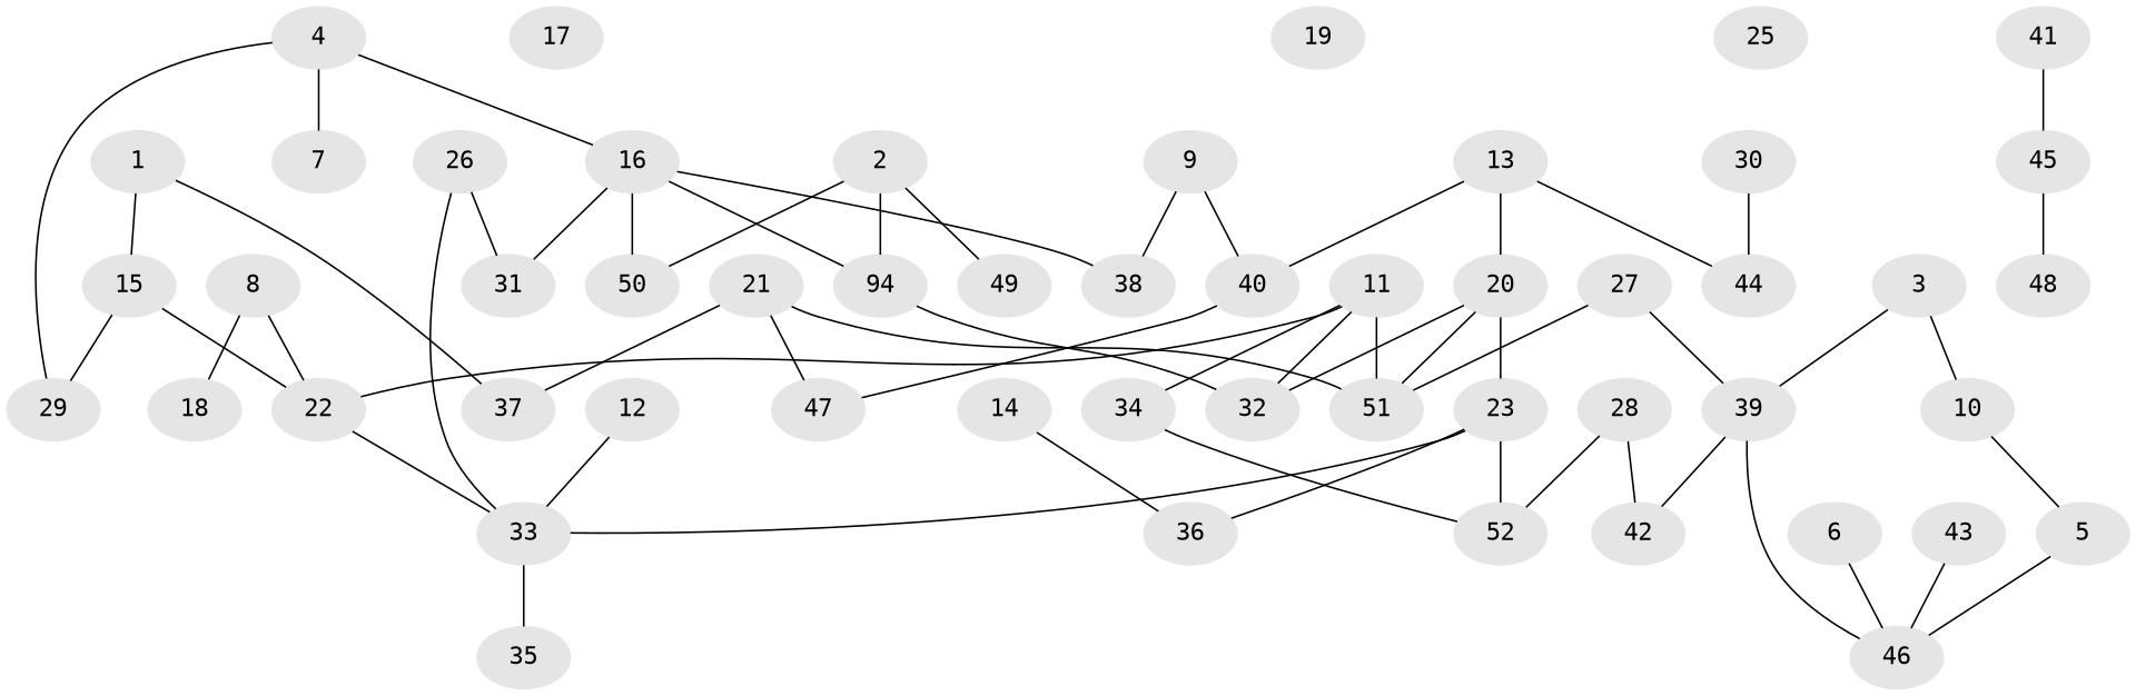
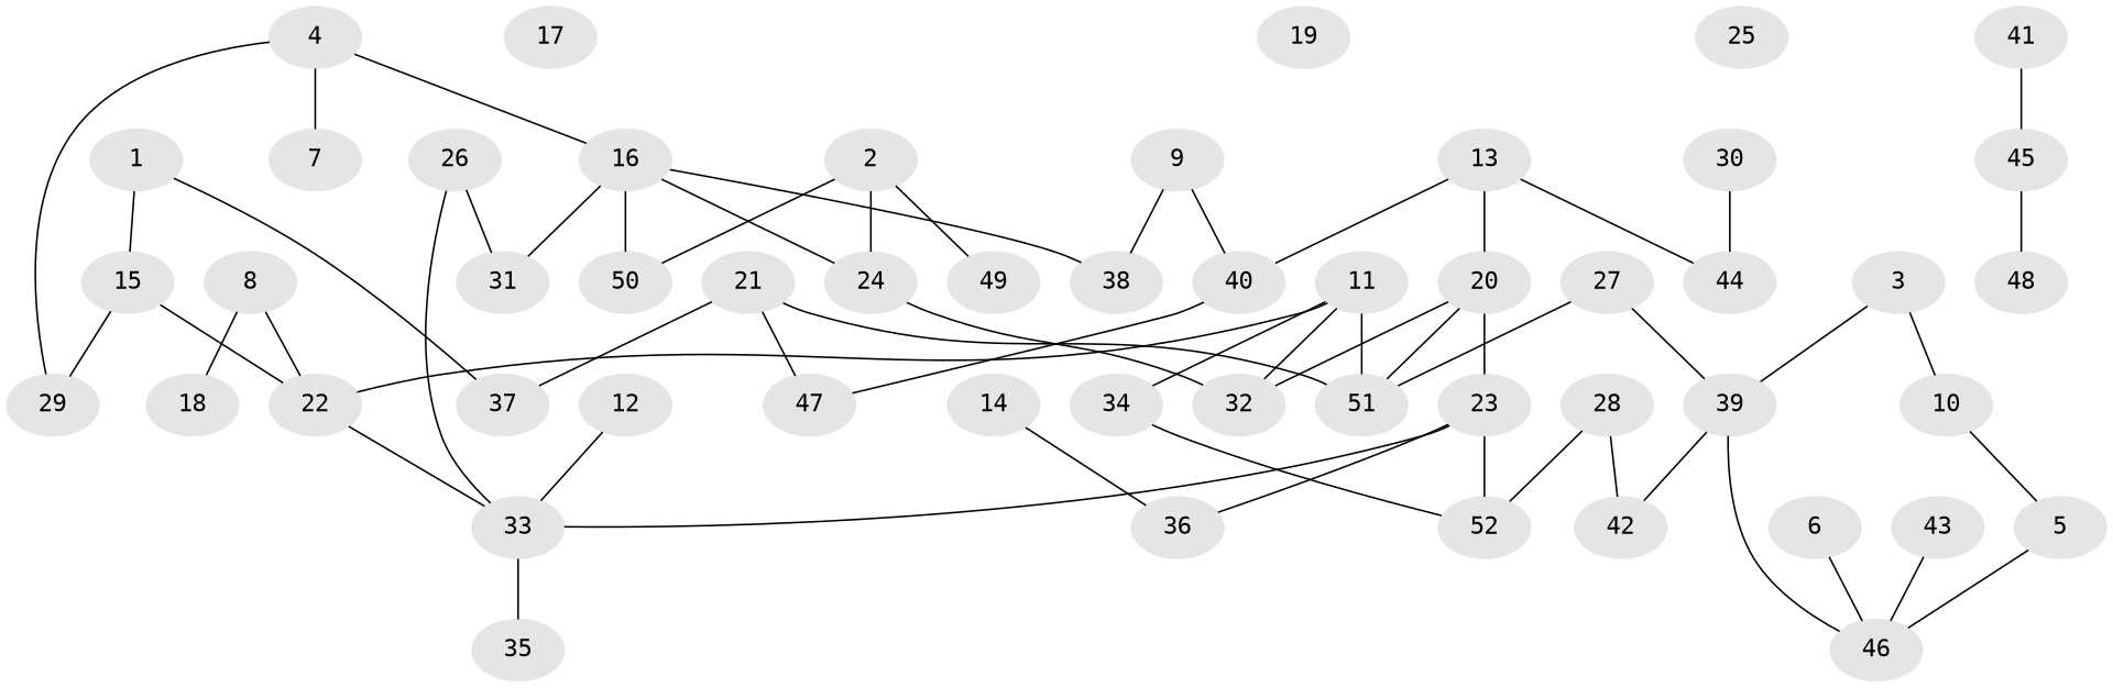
  graph {
    fontname="DejaVu Sans Mono"
    node [color=gray90 fontname="DejaVu Sans Mono" style=filled]
    edge [fontname="DejaVu Sans Mono"]
    1
    15
    37
    29
    22
    2
-   24 [label=94]
+   24
    49
    50
    32
    3
    10
    39
    5
    46
    42
    4
    7
    16
    38
    31
    6
    8
    18
    33
    9
    40
    47
    11
    34
    51
    52
    12
    35
    13
    20
    44
    23
    14
    36
    17
    19
    21
    25
    26
    27
    28
    30
    41
    45
    48
    43
    1 -- 15
    1 -- 37
    15 -- 29
    15 -- 22
    22 -- 33
    2 -- 24
    2 -- 49
    2 -- 50
    24 -- 32
    3 -- 10
    3 -- 39
    10 -- 5
    39 -- 46
    39 -- 42
    5 -- 46
    4 -- 29
    4 -- 7
    4 -- 16
    16 -- 24
    16 -- 50
    16 -- 38
    16 -- 31
    6 -- 46
    8 -- 22
    8 -- 18
    33 -- 35
    9 -- 38
    9 -- 40
    40 -- 47
    11 -- 22
    11 -- 32
    11 -- 34
    11 -- 51
    34 -- 52
    12 -- 33
    13 -- 40
    13 -- 20
    13 -- 44
    20 -- 32
    20 -- 51
    20 -- 23
    23 -- 33
    23 -- 52
    23 -- 36
    14 -- 36
    21 -- 37
    21 -- 47
    21 -- 51
    26 -- 31
    26 -- 33
    27 -- 39
    27 -- 51
    28 -- 42
    28 -- 52
    30 -- 44
    41 -- 45
    45 -- 48
    43 -- 46
  }
